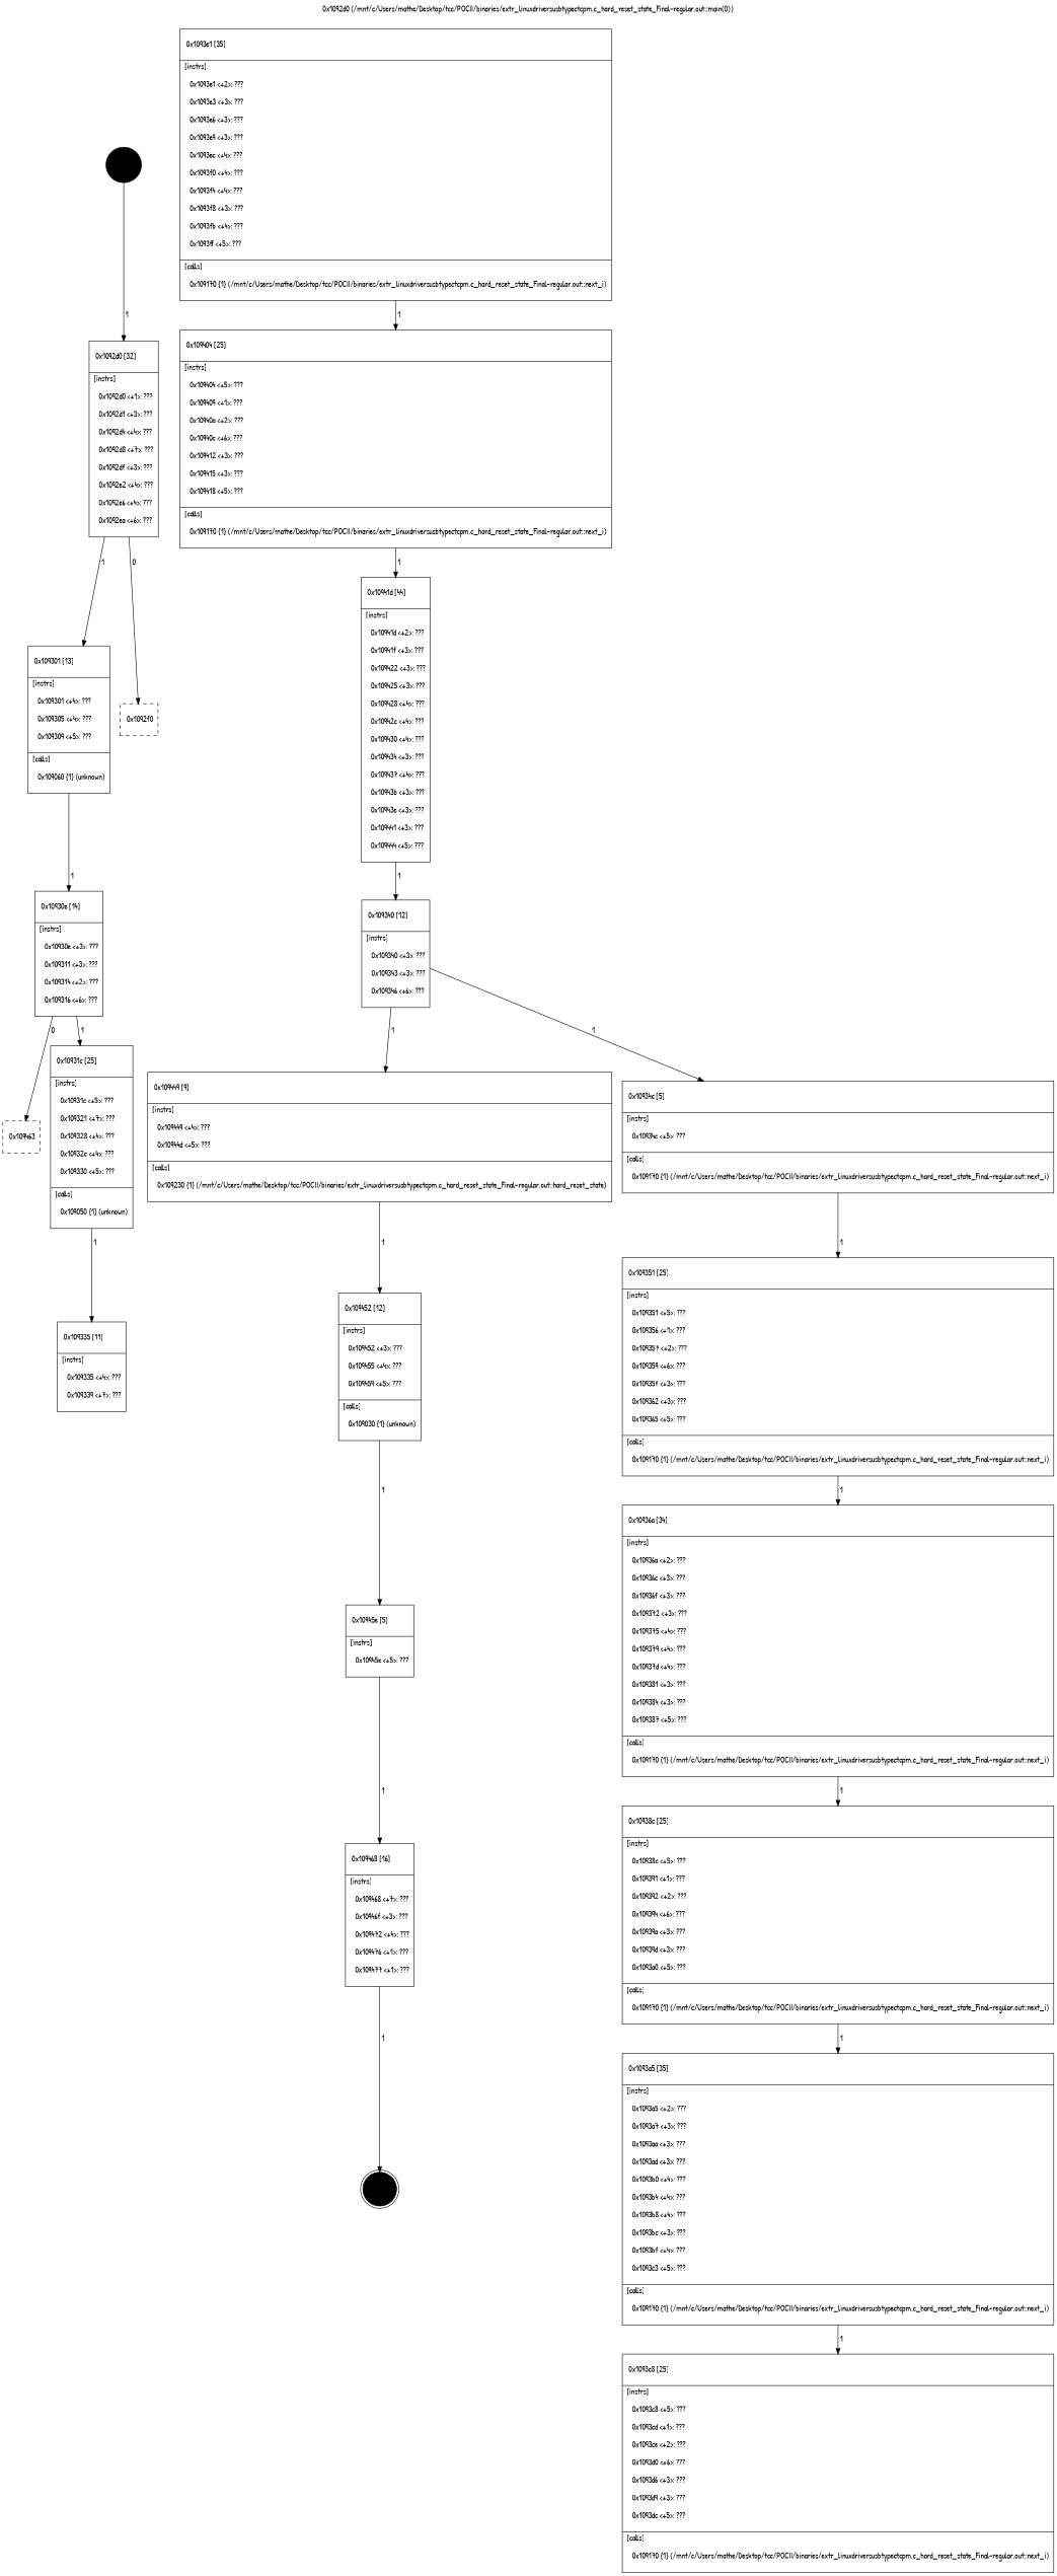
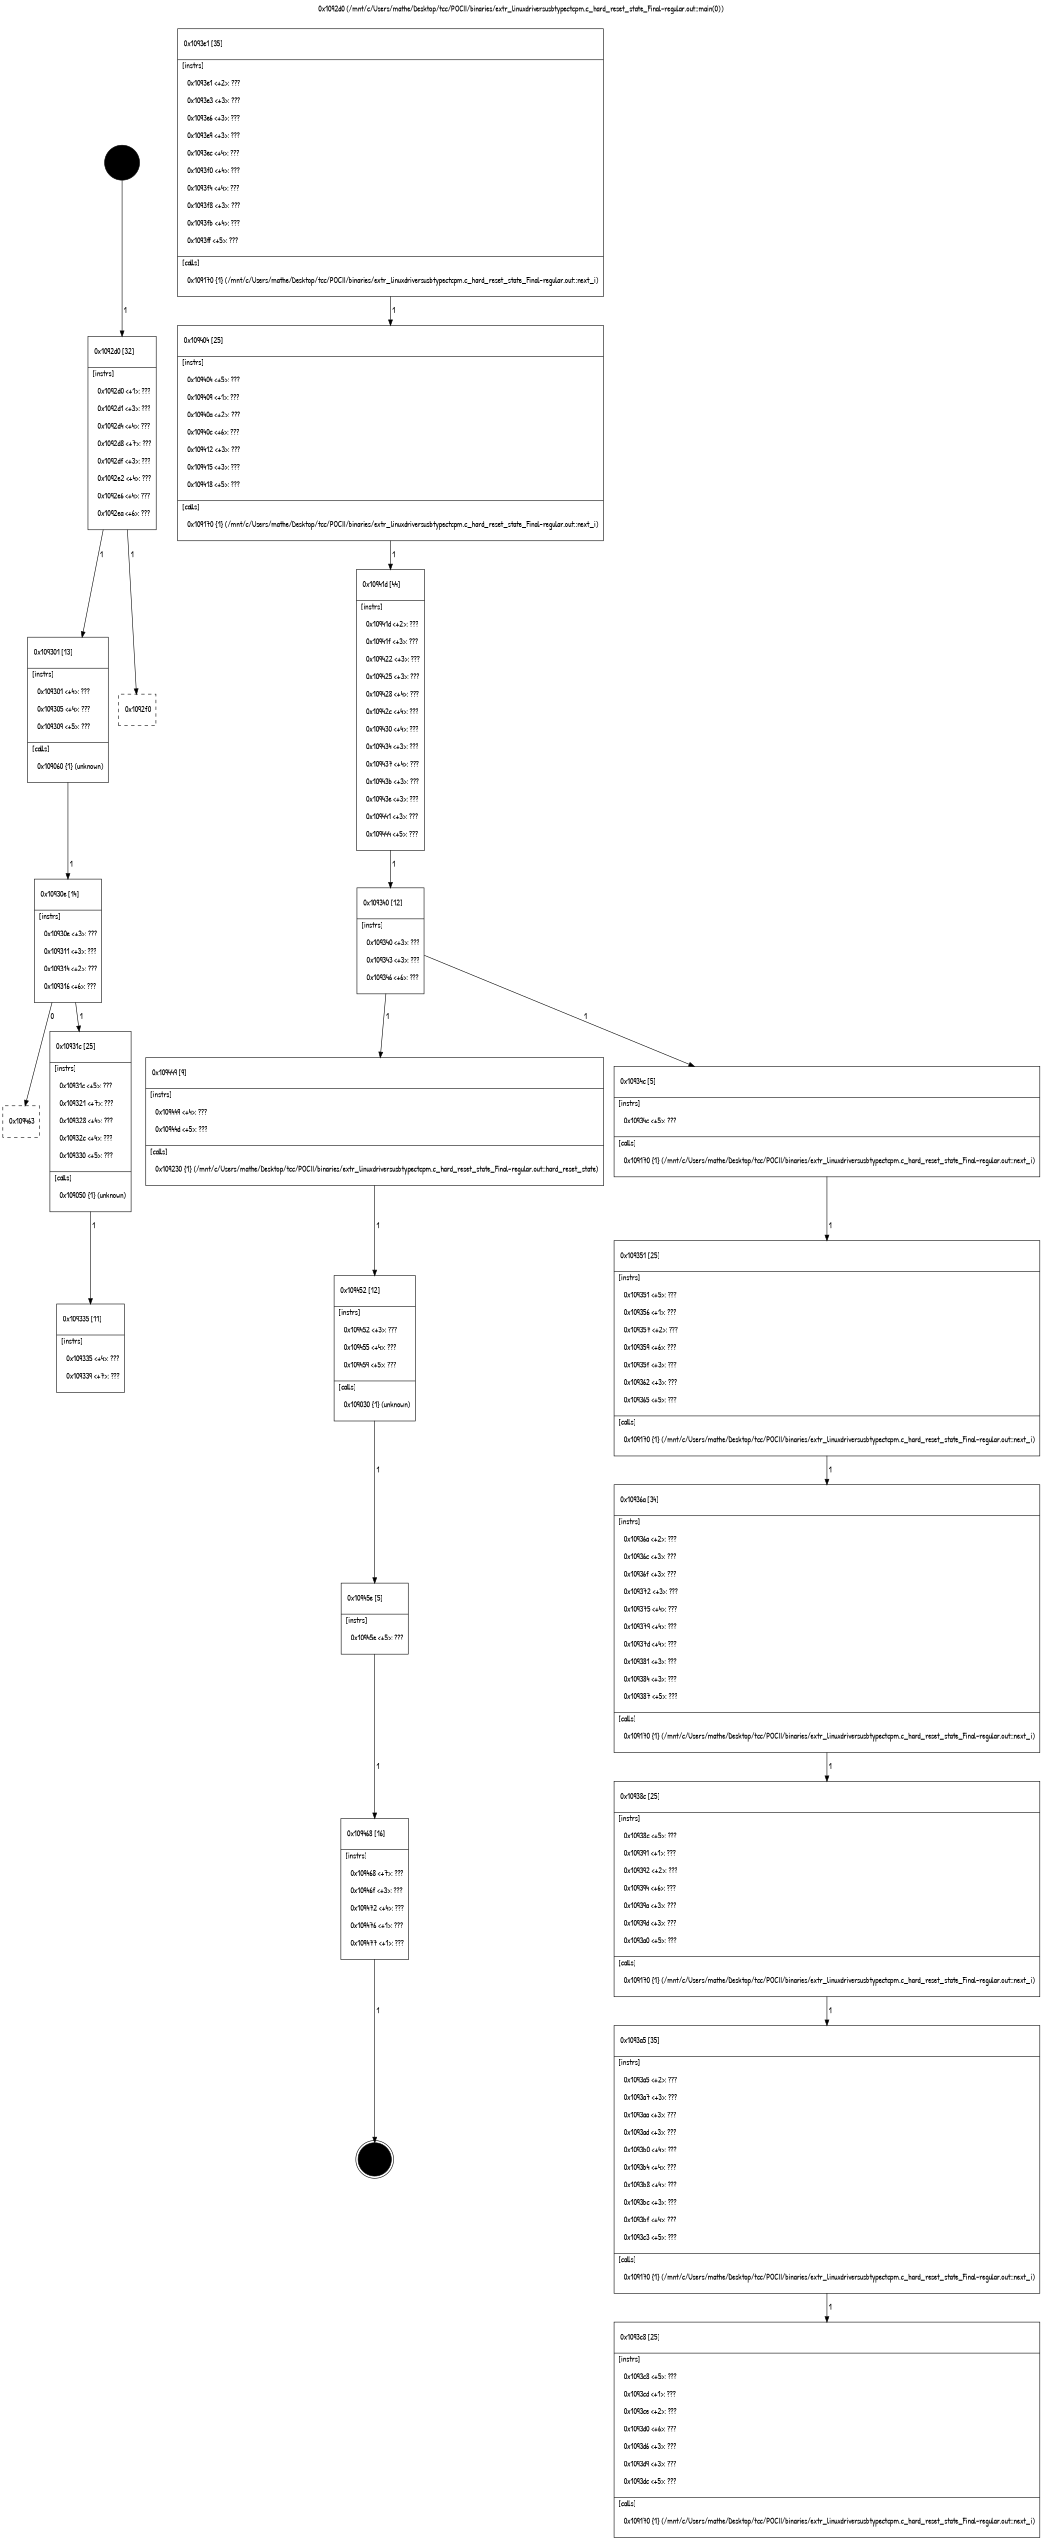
  digraph {
    fontname="Patrick Hand"
    label="0x1092d0 (/mnt/c/Users/mathe/Desktop/tcc/POCII/binaries/extr_linuxdriversusbtypectcpm.c_hard_reset_state_Final-regular.out::main(0))"
    labelloc=t
    node [fontname="Patrick Hand" shape=record]
    edge [fontname="Patrick Hand"]
    Entry [fillcolor=black height=0.3 shape=circle style=filled width=0.3]
    n2 [label="{\n     0x1092d0 [32]\l\n     | [instrs]\l\n     &nbsp;&nbsp;0x1092d0 \<+1\>: ???\l\n     &nbsp;&nbsp;0x1092d1 \<+3\>: ???\l\n     &nbsp;&nbsp;0x1092d4 \<+4\>: ???\l\n     &nbsp;&nbsp;0x1092d8 \<+7\>: ???\l\n     &nbsp;&nbsp;0x1092df \<+3\>: ???\l\n     &nbsp;&nbsp;0x1092e2 \<+4\>: ???\l\n     &nbsp;&nbsp;0x1092e6 \<+4\>: ???\l\n     &nbsp;&nbsp;0x1092ea \<+6\>: ???\l\n  }"]
    n3 [label="{\n     0x109301 [13]\l\n     | [instrs]\l\n     &nbsp;&nbsp;0x109301 \<+4\>: ???\l\n     &nbsp;&nbsp;0x109305 \<+4\>: ???\l\n     &nbsp;&nbsp;0x109309 \<+5\>: ???\l\n     | [calls]\l\n     &nbsp;&nbsp;0x109060 \{1\} (unknown)\l\n  }"]
    n4 [label="{\n     0x1092f0\l\n  }" style=dashed]
    n5 [label="{\n     0x10930e [14]\l\n     | [instrs]\l\n     &nbsp;&nbsp;0x10930e \<+3\>: ???\l\n     &nbsp;&nbsp;0x109311 \<+3\>: ???\l\n     &nbsp;&nbsp;0x109314 \<+2\>: ???\l\n     &nbsp;&nbsp;0x109316 \<+6\>: ???\l\n  }"]
    n6 [label="{\n     0x109463\l\n  }" style=dashed]
    n7 [label="{\n     0x10931c [25]\l\n     | [instrs]\l\n     &nbsp;&nbsp;0x10931c \<+5\>: ???\l\n     &nbsp;&nbsp;0x109321 \<+7\>: ???\l\n     &nbsp;&nbsp;0x109328 \<+4\>: ???\l\n     &nbsp;&nbsp;0x10932c \<+4\>: ???\l\n     &nbsp;&nbsp;0x109330 \<+5\>: ???\l\n     | [calls]\l\n     &nbsp;&nbsp;0x109050 \{1\} (unknown)\l\n  }"]
    n8 [label="{\n     0x109335 [11]\l\n     | [instrs]\l\n     &nbsp;&nbsp;0x109335 \<+4\>: ???\l\n     &nbsp;&nbsp;0x109339 \<+7\>: ???\l\n  }"]
    Exit [fillcolor=black height=0.3 peripheries=2 shape=circle style=filled width=0.3]
    n10 [label="{\n     0x109340 [12]\l\n     | [instrs]\l\n     &nbsp;&nbsp;0x109340 \<+3\>: ???\l\n     &nbsp;&nbsp;0x109343 \<+3\>: ???\l\n     &nbsp;&nbsp;0x109346 \<+6\>: ???\l\n  }"]
    n11 [label="{\n     0x109449 [9]\l\n     | [instrs]\l\n     &nbsp;&nbsp;0x109449 \<+4\>: ???\l\n     &nbsp;&nbsp;0x10944d \<+5\>: ???\l\n     | [calls]\l\n     &nbsp;&nbsp;0x109230 \{1\} (/mnt/c/Users/mathe/Desktop/tcc/POCII/binaries/extr_linuxdriversusbtypectcpm.c_hard_reset_state_Final-regular.out::hard_reset_state)\l\n  }"]
    n12 [label="{\n     0x10934c [5]\l\n     | [instrs]\l\n     &nbsp;&nbsp;0x10934c \<+5\>: ???\l\n     | [calls]\l\n     &nbsp;&nbsp;0x109170 \{1\} (/mnt/c/Users/mathe/Desktop/tcc/POCII/binaries/extr_linuxdriversusbtypectcpm.c_hard_reset_state_Final-regular.out::next_i)\l\n  }"]
    n13 [label="{\n     0x109452 [12]\l\n     | [instrs]\l\n     &nbsp;&nbsp;0x109452 \<+3\>: ???\l\n     &nbsp;&nbsp;0x109455 \<+4\>: ???\l\n     &nbsp;&nbsp;0x109459 \<+5\>: ???\l\n     | [calls]\l\n     &nbsp;&nbsp;0x109030 \{1\} (unknown)\l\n  }"]
    n14 [label="{\n     0x109351 [25]\l\n     | [instrs]\l\n     &nbsp;&nbsp;0x109351 \<+5\>: ???\l\n     &nbsp;&nbsp;0x109356 \<+1\>: ???\l\n     &nbsp;&nbsp;0x109357 \<+2\>: ???\l\n     &nbsp;&nbsp;0x109359 \<+6\>: ???\l\n     &nbsp;&nbsp;0x10935f \<+3\>: ???\l\n     &nbsp;&nbsp;0x109362 \<+3\>: ???\l\n     &nbsp;&nbsp;0x109365 \<+5\>: ???\l\n     | [calls]\l\n     &nbsp;&nbsp;0x109170 \{1\} (/mnt/c/Users/mathe/Desktop/tcc/POCII/binaries/extr_linuxdriversusbtypectcpm.c_hard_reset_state_Final-regular.out::next_i)\l\n  }"]
    n15 [label="{\n     0x10945e [5]\l\n     | [instrs]\l\n     &nbsp;&nbsp;0x10945e \<+5\>: ???\l\n  }"]
    n16 [label="{\n     0x10936a [34]\l\n     | [instrs]\l\n     &nbsp;&nbsp;0x10936a \<+2\>: ???\l\n     &nbsp;&nbsp;0x10936c \<+3\>: ???\l\n     &nbsp;&nbsp;0x10936f \<+3\>: ???\l\n     &nbsp;&nbsp;0x109372 \<+3\>: ???\l\n     &nbsp;&nbsp;0x109375 \<+4\>: ???\l\n     &nbsp;&nbsp;0x109379 \<+4\>: ???\l\n     &nbsp;&nbsp;0x10937d \<+4\>: ???\l\n     &nbsp;&nbsp;0x109381 \<+3\>: ???\l\n     &nbsp;&nbsp;0x109384 \<+3\>: ???\l\n     &nbsp;&nbsp;0x109387 \<+5\>: ???\l\n     | [calls]\l\n     &nbsp;&nbsp;0x109170 \{1\} (/mnt/c/Users/mathe/Desktop/tcc/POCII/binaries/extr_linuxdriversusbtypectcpm.c_hard_reset_state_Final-regular.out::next_i)\l\n  }"]
    n17 [label="{\n     0x10938c [25]\l\n     | [instrs]\l\n     &nbsp;&nbsp;0x10938c \<+5\>: ???\l\n     &nbsp;&nbsp;0x109391 \<+1\>: ???\l\n     &nbsp;&nbsp;0x109392 \<+2\>: ???\l\n     &nbsp;&nbsp;0x109394 \<+6\>: ???\l\n     &nbsp;&nbsp;0x10939a \<+3\>: ???\l\n     &nbsp;&nbsp;0x10939d \<+3\>: ???\l\n     &nbsp;&nbsp;0x1093a0 \<+5\>: ???\l\n     | [calls]\l\n     &nbsp;&nbsp;0x109170 \{1\} (/mnt/c/Users/mathe/Desktop/tcc/POCII/binaries/extr_linuxdriversusbtypectcpm.c_hard_reset_state_Final-regular.out::next_i)\l\n  }"]
    n18 [label="{\n     0x1093a5 [35]\l\n     | [instrs]\l\n     &nbsp;&nbsp;0x1093a5 \<+2\>: ???\l\n     &nbsp;&nbsp;0x1093a7 \<+3\>: ???\l\n     &nbsp;&nbsp;0x1093aa \<+3\>: ???\l\n     &nbsp;&nbsp;0x1093ad \<+3\>: ???\l\n     &nbsp;&nbsp;0x1093b0 \<+4\>: ???\l\n     &nbsp;&nbsp;0x1093b4 \<+4\>: ???\l\n     &nbsp;&nbsp;0x1093b8 \<+4\>: ???\l\n     &nbsp;&nbsp;0x1093bc \<+3\>: ???\l\n     &nbsp;&nbsp;0x1093bf \<+4\>: ???\l\n     &nbsp;&nbsp;0x1093c3 \<+5\>: ???\l\n     | [calls]\l\n     &nbsp;&nbsp;0x109170 \{1\} (/mnt/c/Users/mathe/Desktop/tcc/POCII/binaries/extr_linuxdriversusbtypectcpm.c_hard_reset_state_Final-regular.out::next_i)\l\n  }"]
    n19 [label="{\n     0x1093c8 [25]\l\n     | [instrs]\l\n     &nbsp;&nbsp;0x1093c8 \<+5\>: ???\l\n     &nbsp;&nbsp;0x1093cd \<+1\>: ???\l\n     &nbsp;&nbsp;0x1093ce \<+2\>: ???\l\n     &nbsp;&nbsp;0x1093d0 \<+6\>: ???\l\n     &nbsp;&nbsp;0x1093d6 \<+3\>: ???\l\n     &nbsp;&nbsp;0x1093d9 \<+3\>: ???\l\n     &nbsp;&nbsp;0x1093dc \<+5\>: ???\l\n     | [calls]\l\n     &nbsp;&nbsp;0x109170 \{1\} (/mnt/c/Users/mathe/Desktop/tcc/POCII/binaries/extr_linuxdriversusbtypectcpm.c_hard_reset_state_Final-regular.out::next_i)\l\n  }"]
    n20 [label="{\n     0x1093e1 [35]\l\n     | [instrs]\l\n     &nbsp;&nbsp;0x1093e1 \<+2\>: ???\l\n     &nbsp;&nbsp;0x1093e3 \<+3\>: ???\l\n     &nbsp;&nbsp;0x1093e6 \<+3\>: ???\l\n     &nbsp;&nbsp;0x1093e9 \<+3\>: ???\l\n     &nbsp;&nbsp;0x1093ec \<+4\>: ???\l\n     &nbsp;&nbsp;0x1093f0 \<+4\>: ???\l\n     &nbsp;&nbsp;0x1093f4 \<+4\>: ???\l\n     &nbsp;&nbsp;0x1093f8 \<+3\>: ???\l\n     &nbsp;&nbsp;0x1093fb \<+4\>: ???\l\n     &nbsp;&nbsp;0x1093ff \<+5\>: ???\l\n     | [calls]\l\n     &nbsp;&nbsp;0x109170 \{1\} (/mnt/c/Users/mathe/Desktop/tcc/POCII/binaries/extr_linuxdriversusbtypectcpm.c_hard_reset_state_Final-regular.out::next_i)\l\n  }"]
    n21 [label="{\n     0x109404 [25]\l\n     | [instrs]\l\n     &nbsp;&nbsp;0x109404 \<+5\>: ???\l\n     &nbsp;&nbsp;0x109409 \<+1\>: ???\l\n     &nbsp;&nbsp;0x10940a \<+2\>: ???\l\n     &nbsp;&nbsp;0x10940c \<+6\>: ???\l\n     &nbsp;&nbsp;0x109412 \<+3\>: ???\l\n     &nbsp;&nbsp;0x109415 \<+3\>: ???\l\n     &nbsp;&nbsp;0x109418 \<+5\>: ???\l\n     | [calls]\l\n     &nbsp;&nbsp;0x109170 \{1\} (/mnt/c/Users/mathe/Desktop/tcc/POCII/binaries/extr_linuxdriversusbtypectcpm.c_hard_reset_state_Final-regular.out::next_i)\l\n  }"]
    n22 [label="{\n     0x10941d [44]\l\n     | [instrs]\l\n     &nbsp;&nbsp;0x10941d \<+2\>: ???\l\n     &nbsp;&nbsp;0x10941f \<+3\>: ???\l\n     &nbsp;&nbsp;0x109422 \<+3\>: ???\l\n     &nbsp;&nbsp;0x109425 \<+3\>: ???\l\n     &nbsp;&nbsp;0x109428 \<+4\>: ???\l\n     &nbsp;&nbsp;0x10942c \<+4\>: ???\l\n     &nbsp;&nbsp;0x109430 \<+4\>: ???\l\n     &nbsp;&nbsp;0x109434 \<+3\>: ???\l\n     &nbsp;&nbsp;0x109437 \<+4\>: ???\l\n     &nbsp;&nbsp;0x10943b \<+3\>: ???\l\n     &nbsp;&nbsp;0x10943e \<+3\>: ???\l\n     &nbsp;&nbsp;0x109441 \<+3\>: ???\l\n     &nbsp;&nbsp;0x109444 \<+5\>: ???\l\n  }"]
    n23 [label="{\n     0x109468 [16]\l\n     | [instrs]\l\n     &nbsp;&nbsp;0x109468 \<+7\>: ???\l\n     &nbsp;&nbsp;0x10946f \<+3\>: ???\l\n     &nbsp;&nbsp;0x109472 \<+4\>: ???\l\n     &nbsp;&nbsp;0x109476 \<+1\>: ???\l\n     &nbsp;&nbsp;0x109477 \<+1\>: ???\l\n  }"]
    Entry -> n2 [label=" 1"]
    n2 -> n3 [label=" 1"]
-   n2 -> n4 [label=" 0"]
+   n2 -> n4 [label=" 1"]
    n3 -> n5 [label=" 1"]
    n5 -> n6 [label=" 0"]
    n5 -> n7 [label=" 1"]
    n7 -> n8 [label=" 1"]
    n10 -> n11 [label=" 1"]
    n10 -> n12 [label=" 1"]
    n11 -> n13 [label=" 1"]
    n12 -> n14 [label=" 1"]
    n13 -> n15 [label=" 1"]
    n14 -> n16 [label=" 1"]
    n15 -> n23 [label=" 1"]
    n16 -> n17 [label=" 1"]
    n17 -> n18 [label=" 1"]
    n18 -> n19 [label=" 1"]
    n20 -> n21 [label=" 1"]
    n21 -> n22 [label=" 1"]
    n22 -> n10 [label=" 1"]
    n23 -> Exit [label=" 1"]
  }
